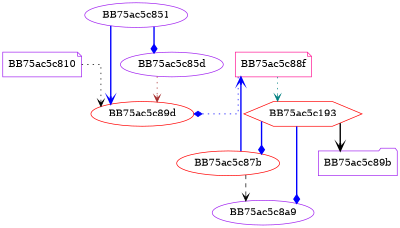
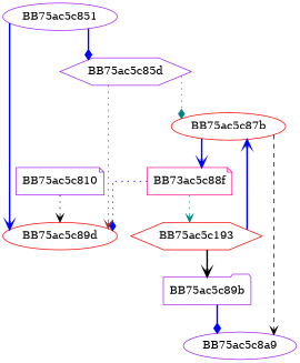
  digraph {
    splines=ortho
    node [color=purple shape=ellipse]
    edge [arrowhead=vee color=blue style=bold]
    BB75ac5c810 [shape=note]
    BB75ac5c89d [color=red]
    BB75ac5c851
-   BB75ac5c85d
+   BB75ac5c85d [shape=hexagon]
    BB75ac5c87b [color=red]
    BB75ac5c8a9
-   BB75ac5c88f [color=deeppink shape=note]
+   BB75ac5c88f [color=deeppink shape=note label=BB73ac5c88f]
    n8 [color=red label=BB75ac5c193 shape=hexagon]
    BB75ac5c89b [shape=folder]
    BB75ac5c810 -> BB75ac5c89d [color=black style=dotted]
    BB75ac5c851 -> BB75ac5c89d
    BB75ac5c851 -> BB75ac5c85d [arrowhead=diamond]
    BB75ac5c85d -> BB75ac5c89d [color=brown style=dotted]
+   BB75ac5c85d -> BB75ac5c87b [arrowhead=diamond color=teal style=dotted]
    BB75ac5c87b -> BB75ac5c8a9 [color=black style=dashed]
    BB75ac5c87b -> BB75ac5c88f
    BB75ac5c88f -> BB75ac5c89d [arrowhead=diamond style=dotted]
    BB75ac5c88f -> n8 [color=teal style=dotted]
-   n8 -> BB75ac5c87b [arrowhead=diamond]
+   n8 -> BB75ac5c87b
    n8 -> BB75ac5c89b [color=black]
-   n8 -> BB75ac5c8a9 [arrowhead=diamond]
+   BB75ac5c89b -> BB75ac5c8a9 [arrowhead=diamond]
  }
